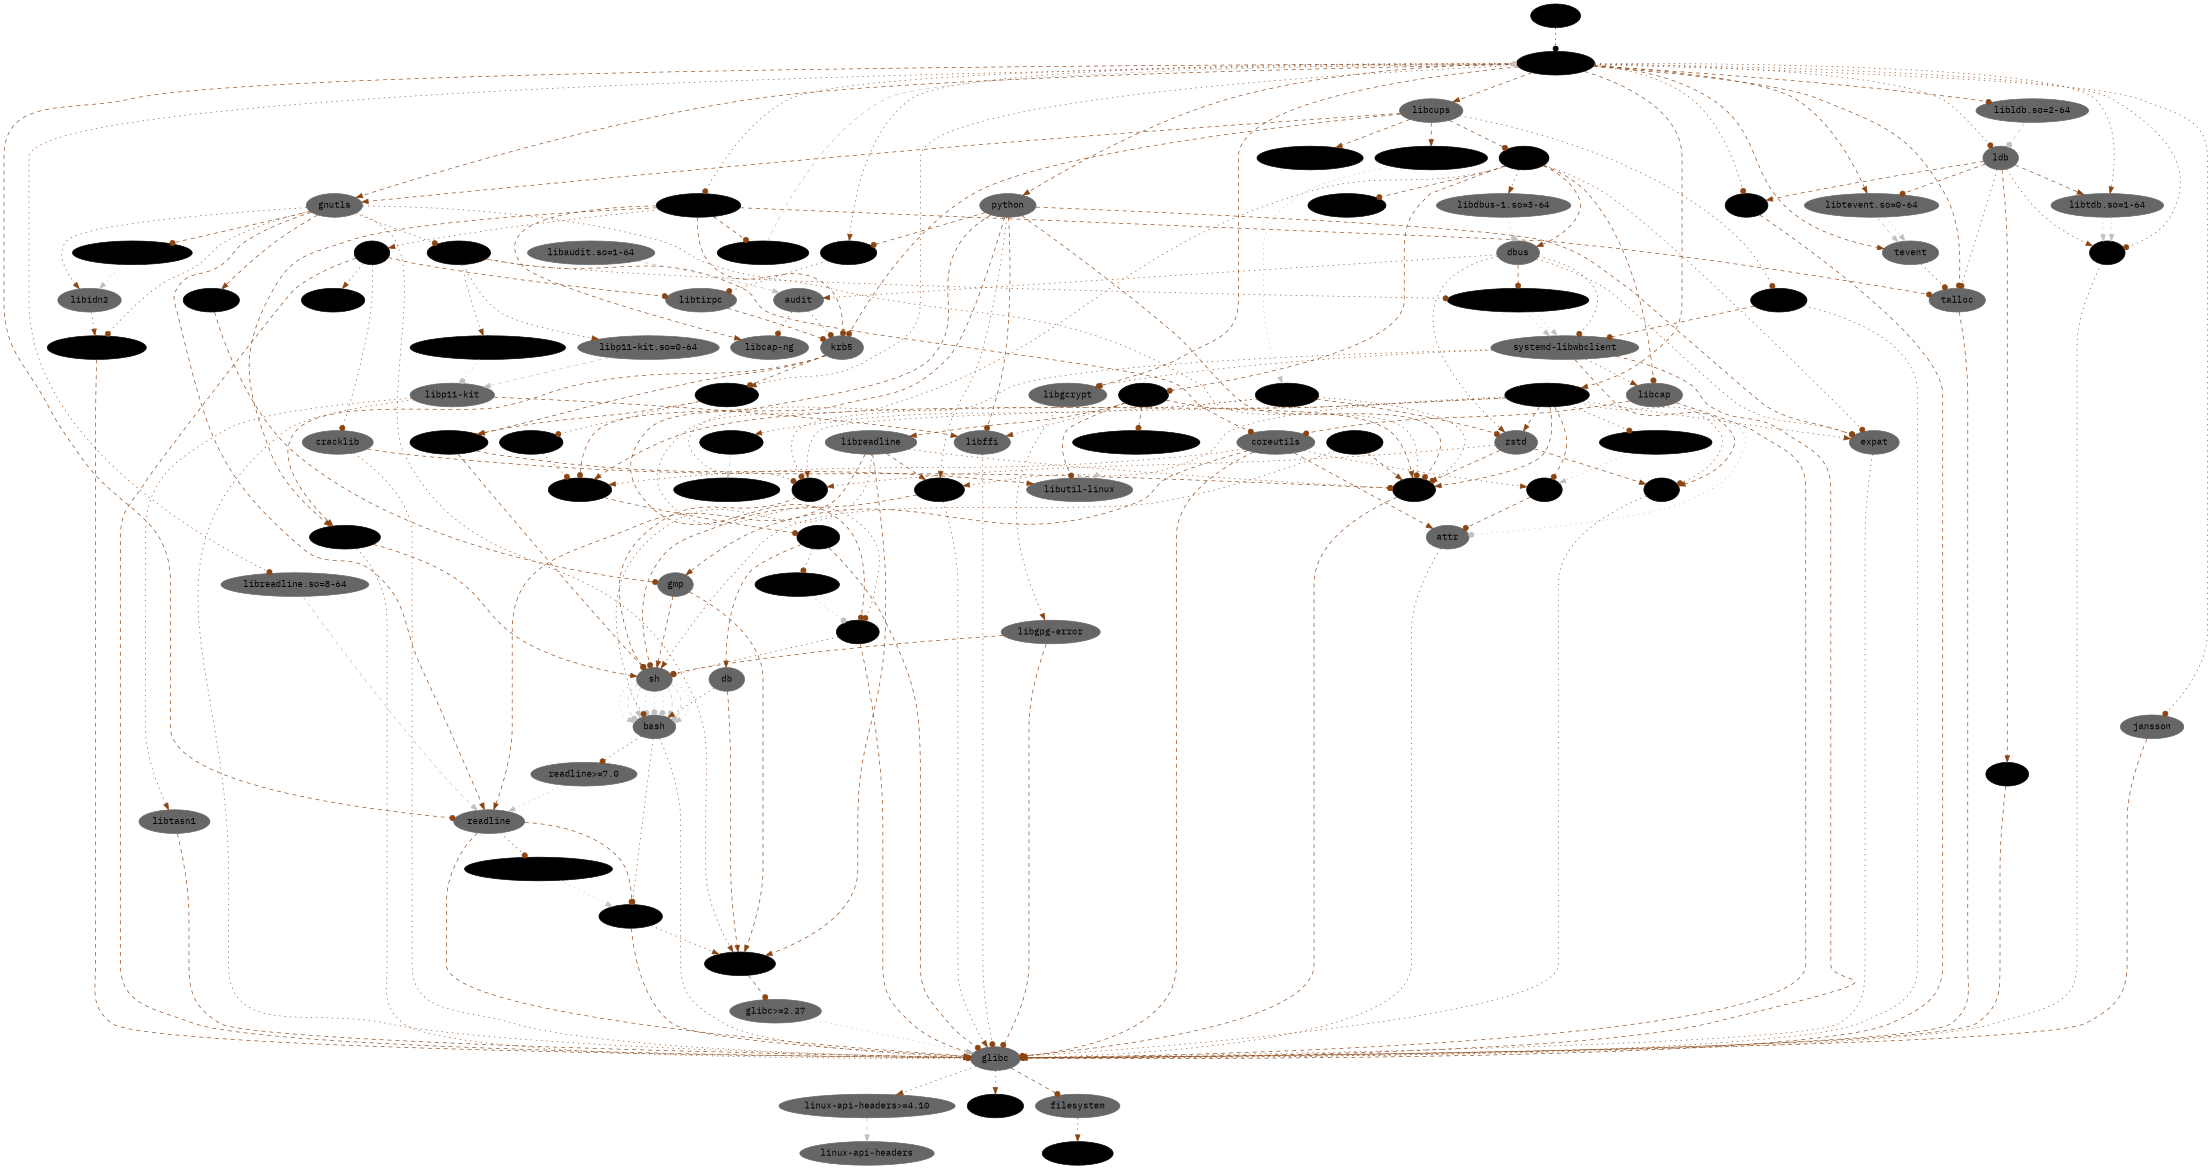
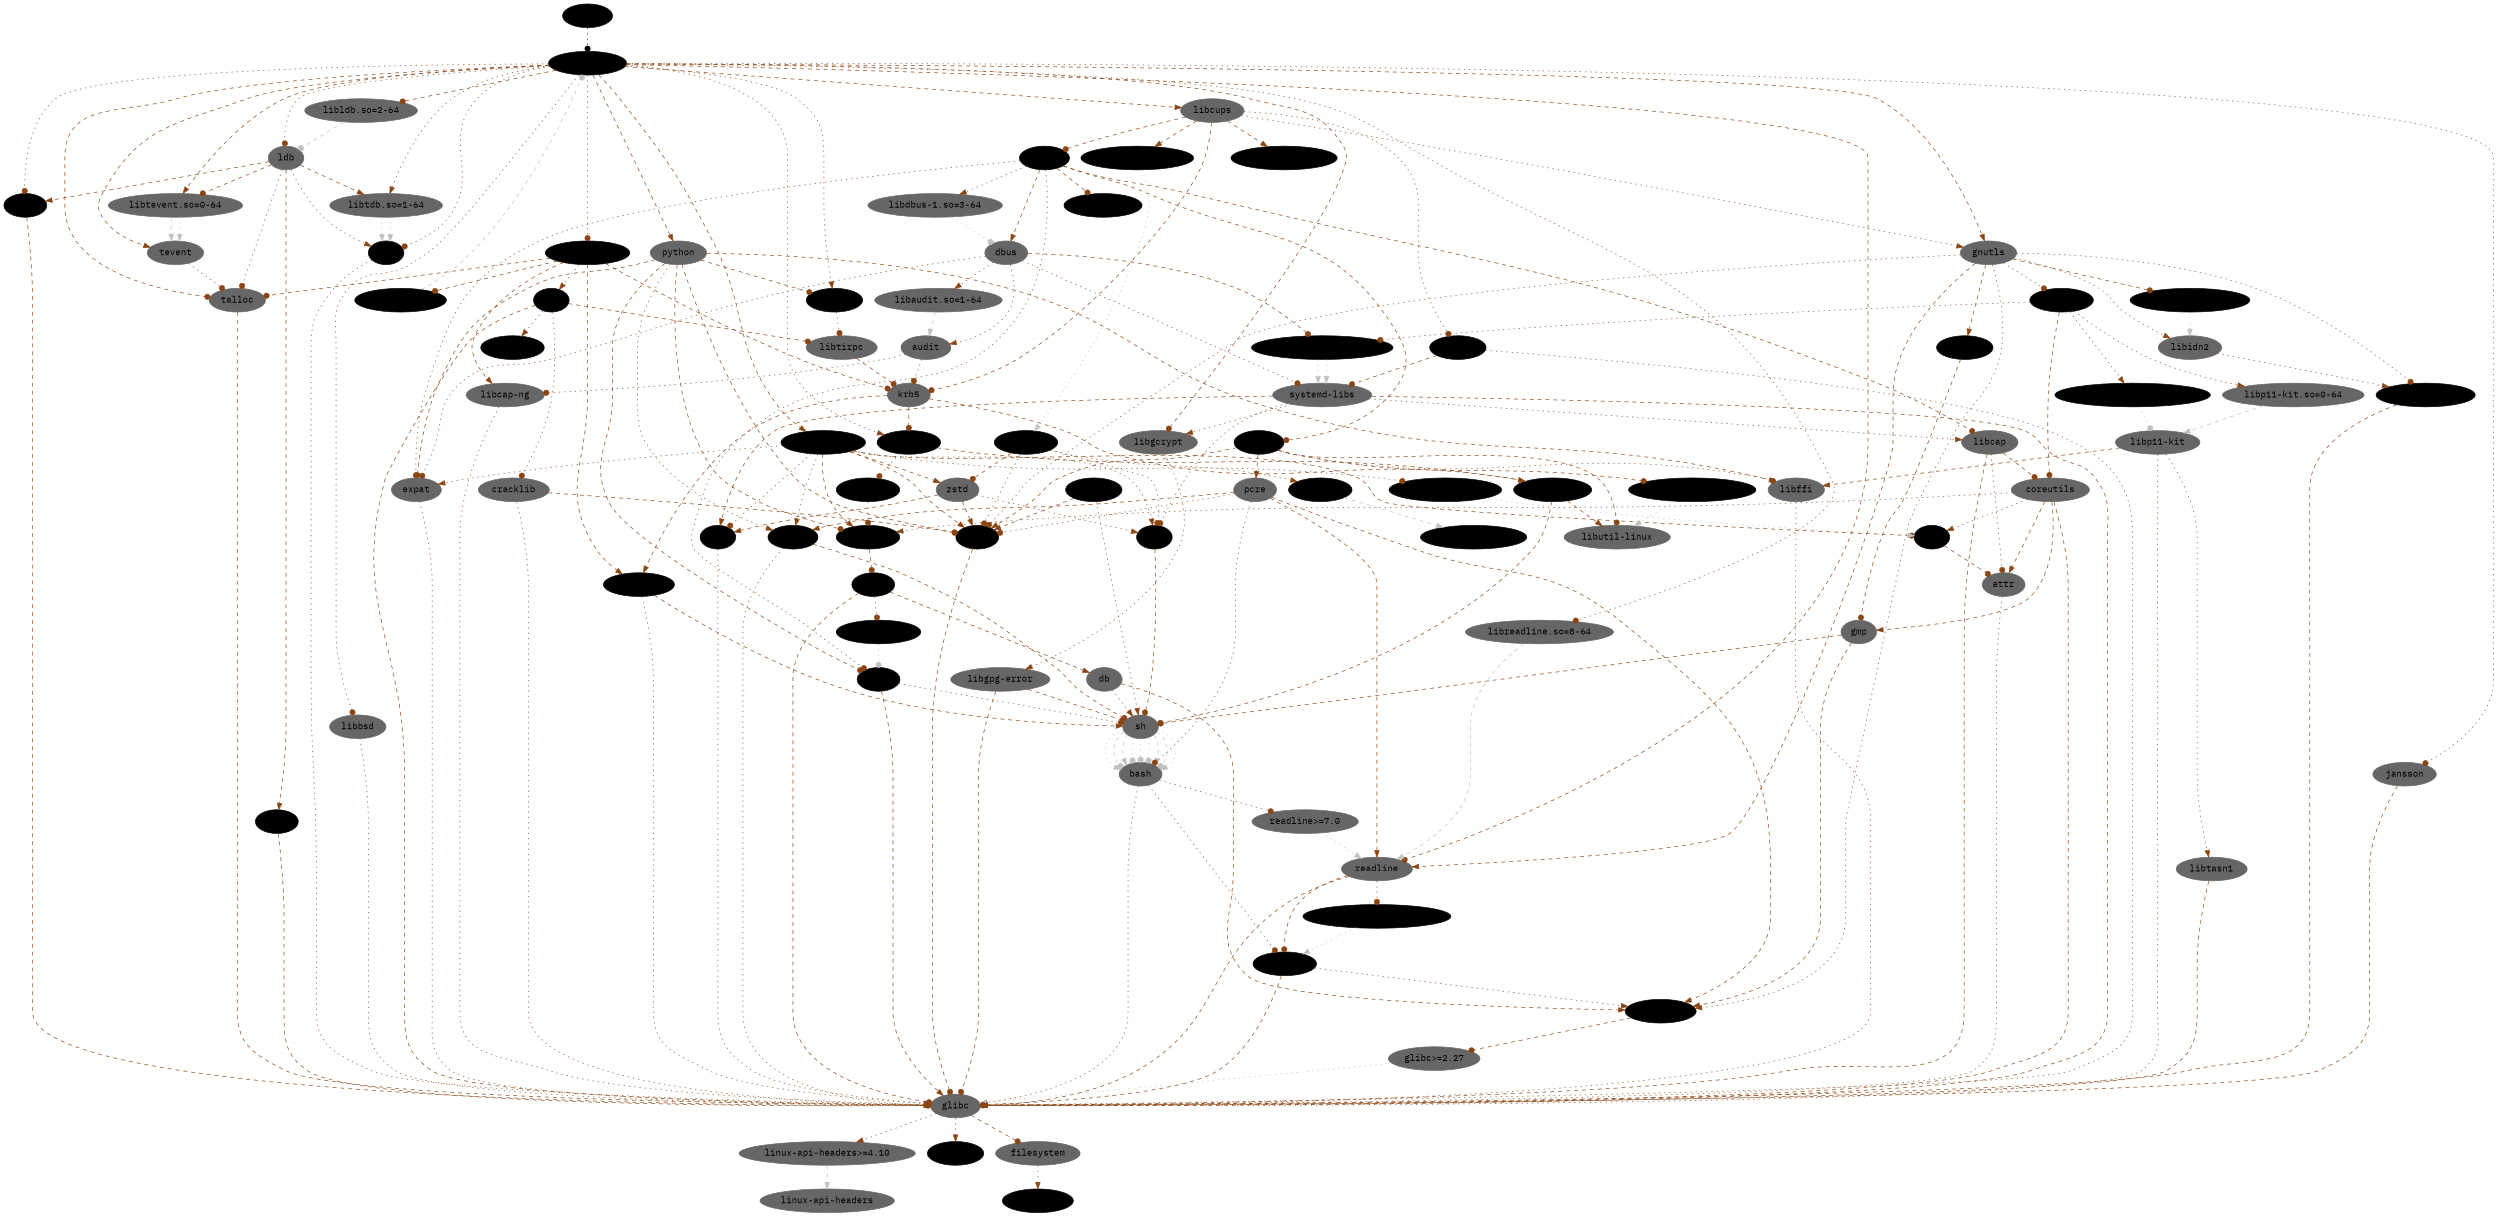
  digraph {
    fontname="IBM Plex Mono"
    node [color=black fontname="IBM Plex Mono" style=filled]
    edge [arrowhead=normal fontname="IBM Plex Mono" style=dashed color=chocolate4]
    START
    smbclient
    popt
    "cifs-utils"
    readline [color=gray40]
    libldap
    talloc [color=gray40]
    tdb
    ldb [color=gray40]
    "libtevent.so=0-64" [color=gray40]
    tevent [color=gray40]
    "libtdb.so=1-64" [color=gray40]
    libgcrypt [color=gray40]
    python [color=gray40]
    libnsl
    gnutls [color=gray40]
+   libbsd [color=gray40]
    libcups [color=gray40]
    libarchive
    jansson [color=gray40]
    "libldb.so=2-64" [color=gray40]
    "libreadline.so=8-64" [color=gray40]
    glibc [color=gray40]
    "libcap-ng" [color=gray40]
    keyutils
    krb5 [color=gray40]
    libwbclient
    pam
    ncurses
    "libncursesw.so=6-64"
    e2fsprogs
    libsasl
    lmdb
    "libgpg-error" [color=gray40]
    openssl
    gdbm
    zlib
    expat [color=gray40]
    bzip2
    libffi [color=gray40]
    libtirpc [color=gray40]
    "gcc-libs"
    nettle
    "p11-kit"
    libidn2 [color=gray40]
    libunistring
    "libidn2.so=0-64"
    "libtiff>=4.0.0"
    "libpng>=1.5.7"
    avahi
    libusb
    acl
    lz4
    xz
    zstd [color=gray40]
    "libacl.so=1-64"
    "linux-api-headers>=4.10" [color=gray40]
    tzdata
    filesystem [color=gray40]
    "linux-api-headers" [color=gray40]
    "iana-etc"
    sh [color=gray40]
    cracklib [color=gray40]
    pambase
    bash [color=gray40]
    "readline>=7.0" [color=gray40]
    "glibc>=2.27" [color=gray40]
    "libutil-linux" [color=gray40]
    perl
    "gdbm>=1.17"
    db [color=gray40]
    libtasn1 [color=gray40]
    gmp [color=gray40]
    "libp11-kit=0.23.20-5"
    coreutils [color=gray40]
    "libp11-kit.so=0-64" [color=gray40]
    "libsystemd.so=0-64"
    "libp11-kit" [color=gray40]
    attr [color=gray40]
-   "systemd-libs" [color=gray40 label="systemd-libwbclient"]
+   "systemd-libs" [color=gray40]
    libcap [color=gray40]
    libtiff
    libdaemon
    glib2
    dbus [color=gray40]
    "libdbus-1.so=3-64" [color=gray40]
    libjpeg
    "libjpeg-turbo"
    libpng
-   pcre [color=gray40 label=libreadline]
+   pcre [color=gray40]
    "libmount.so=1-64"
    audit [color=gray40]
    "libaudit.so=1-64" [color=gray40]
    START -> smbclient [arrowhead=dot style=dotted color=""]
    smbclient -> popt [arrowhead=dot style=dotted]
    smbclient -> "cifs-utils" [arrowhead=dot style=dotted]
    smbclient -> readline [arrowhead=dot]
    smbclient -> libldap [style=dotted]
    smbclient -> talloc [arrowhead=dot]
    smbclient -> tdb [arrowhead=dot style=dotted]
    smbclient -> ldb [arrowhead=dot style=dotted]
    smbclient -> "libtevent.so=0-64"
    smbclient -> tevent
    smbclient -> "libtdb.so=1-64" [style=dotted]
    smbclient -> libgcrypt [arrowhead=dot]
    smbclient -> python
    smbclient -> libnsl [style=dotted]
    smbclient -> gnutls
+   smbclient -> libbsd [arrowhead=dot style=dotted]
    smbclient -> libcups
    smbclient -> libarchive
    smbclient -> jansson [arrowhead=dot style=dotted]
    smbclient -> "libldb.so=2-64" [arrowhead=dot]
    smbclient -> "libreadline.so=8-64" [arrowhead=dot style=dotted]
    popt -> glibc
    "cifs-utils" -> talloc [arrowhead=dot]
    "cifs-utils" -> "libcap-ng"
    "cifs-utils" -> keyutils
    "cifs-utils" -> krb5 [arrowhead=dot]
    "cifs-utils" -> libwbclient [arrowhead=dot]
    "cifs-utils" -> pam [style=dotted]
    readline -> glibc
    readline -> ncurses [arrowhead=dot]
    readline -> "libncursesw.so=6-64" [arrowhead=dot style=dotted]
    libldap -> e2fsprogs
    libldap -> libsasl [arrowhead=dot style=dotted]
    talloc -> glibc
    tdb -> glibc [style=dotted]
    ldb -> popt
    ldb -> talloc [arrowhead=dot style=dotted]
    ldb -> tdb [style=dotted]
    ldb -> "libtevent.so=0-64" [arrowhead=dot]
    ldb -> "libtdb.so=1-64"
    ldb -> lmdb
    "libtevent.so=0-64" -> tevent [color=grey]
    "libtevent.so=0-64" -> tevent [color=grey style=dotted]
    tevent -> talloc [arrowhead=dot style=dotted]
    "libtdb.so=1-64" -> tdb [color=grey style=dotted]
    "libtdb.so=1-64" -> tdb [color=grey style=dotted]
    libgcrypt -> "libgpg-error" [style=dotted]
    python -> libnsl [arrowhead=dot]
    python -> openssl [arrowhead=dot]
    python -> gdbm [arrowhead=dot]
    python -> zlib [arrowhead=dot]
    python -> expat [arrowhead=dot]
    python -> bzip2 [style=dotted]
    python -> libffi [arrowhead=dot]
    libnsl -> libtirpc [arrowhead=dot style=dotted]
    gnutls -> readline
    gnutls -> zlib [arrowhead=dot style=dotted]
    gnutls -> "gcc-libs" [style=dotted]
    gnutls -> nettle
    gnutls -> "p11-kit" [arrowhead=dot style=dotted]
    gnutls -> libidn2 [style=dotted]
    gnutls -> libunistring [arrowhead=dot style=dotted]
    gnutls -> "libidn2.so=0-64" [arrowhead=dot]
-   libcups -> gnutls
+   libbsd -> glibc [style=dotted]
+   libcups -> gnutls [style=dotted]
    libcups -> krb5 [arrowhead=dot]
    libcups -> "libtiff>=4.0.0"
    libcups -> "libpng>=1.5.7"
    libcups -> avahi [arrowhead=dot]
    libcups -> libusb [arrowhead=dot style=dotted]
    libarchive -> openssl
    libarchive -> zlib
    libarchive -> expat [style=dotted]
    libarchive -> bzip2 [style=dotted]
    libarchive -> acl [arrowhead=dot]
    libarchive -> lz4 [arrowhead=dot style=dotted]
    libarchive -> xz [style=dotted]
    libarchive -> zstd
    libarchive -> "libacl.so=1-64" [arrowhead=dot style=dotted]
    jansson -> glibc
    "libldb.so=2-64" -> ldb [arrowhead=dot color=grey]
    "libreadline.so=8-64" -> readline [color=grey]
    glibc -> "linux-api-headers>=4.10" [style=dotted]
    glibc -> tzdata [style=dotted]
    glibc -> filesystem [arrowhead=dot]
+   "libcap-ng" -> glibc [arrowhead=dot style=dotted]
    keyutils -> glibc [arrowhead=dot style=dotted]
    keyutils -> sh
    krb5 -> libldap [arrowhead=dot]
    krb5 -> keyutils
    krb5 -> e2fsprogs
    libwbclient -> smbclient [arrowhead=dot color=grey]
    pam -> glibc [arrowhead=dot]
    pam -> libtirpc [arrowhead=dot]
    pam -> cracklib [arrowhead=dot style=dotted]
    pam -> pambase [style=dotted]
    ncurses -> glibc
    ncurses -> "gcc-libs" [style=dotted]
    "libncursesw.so=6-64" -> ncurses [color=grey style=dotted]
    e2fsprogs -> sh [arrowhead=dot]
    e2fsprogs -> "libutil-linux"
    libsasl -> openssl [arrowhead=dot style=dotted]
    lmdb -> glibc [arrowhead=dot]
    "libgpg-error" -> glibc [arrowhead=dot]
    "libgpg-error" -> sh [arrowhead=dot]
    openssl -> perl [arrowhead=dot]
    gdbm -> glibc
    gdbm -> sh [arrowhead=dot style=dotted]
    zlib -> glibc [arrowhead=dot]
    expat -> glibc [arrowhead=dot style=dotted]
    bzip2 -> glibc [style=dotted]
    bzip2 -> sh [arrowhead=dot]
-   libffi -> glibc [arrowhead=dot style=dotted]
+   libffi -> glibc [style=dotted]
    libtirpc -> krb5 [arrowhead=dot]
    "gcc-libs" -> "glibc>=2.27" [arrowhead=dot]
    nettle -> gmp [arrowhead=dot]
    "p11-kit" -> "libp11-kit=0.23.20-5" [style=dotted]
    "p11-kit" -> coreutils [arrowhead=dot]
    "p11-kit" -> "libp11-kit.so=0-64" [style=dotted]
    "p11-kit" -> "libsystemd.so=0-64" [arrowhead=dot style=dotted]
    libidn2 -> libunistring [style=dotted]
    libunistring -> glibc
    "libidn2.so=0-64" -> libidn2 [color=grey style=dotted]
    "libtiff>=4.0.0" -> libtiff [color=grey style=dotted]
    avahi -> gdbm [arrowhead=dot style=dotted]
    avahi -> expat [arrowhead=dot style=dotted]
    avahi -> libcap [arrowhead=dot]
    avahi -> libdaemon [arrowhead=dot]
    avahi -> glib2 [arrowhead=dot]
    avahi -> dbus
    avahi -> "libdbus-1.so=3-64" [style=dotted]
    libusb -> glibc [arrowhead=dot style=dotted]
    libusb -> "systemd-libs" [arrowhead=dot]
    acl -> attr [arrowhead=dot]
    lz4 -> glibc [style=dotted]
    xz -> sh [arrowhead=dot]
    zstd -> zlib
    zstd -> lz4
    zstd -> xz [style=dotted]
    "libacl.so=1-64" -> acl [color=grey style=dotted]
    "linux-api-headers>=4.10" -> "linux-api-headers" [color=grey]
    filesystem -> "iana-etc" [style=dotted]
    sh -> bash [color=grey style=dotted]
    sh -> bash [arrowhead=dot color=grey]
    sh -> bash [color=grey]
    sh -> bash [arrowhead=dot color=grey style=dotted]
    sh -> bash [arrowhead=dot color=grey style=dotted]
    sh -> bash [arrowhead=dot color=grey style=dotted]
    sh -> bash [color=grey]
    sh -> bash [arrowhead=dot color=grey]
    sh -> bash [color=grey style=dotted]
    cracklib -> glibc [arrowhead=dot style=dotted]
    cracklib -> zlib [arrowhead=dot]
    bash -> glibc [style=dotted]
    bash -> ncurses [arrowhead=dot style=dotted]
    bash -> "readline>=7.0" [arrowhead=dot style=dotted]
    "readline>=7.0" -> readline [color=grey style=dotted]
    "glibc>=2.27" -> glibc [color=grey style=dotted]
    perl -> glibc [arrowhead=dot]
    perl -> "gdbm>=1.17" [arrowhead=dot style=dotted]
    perl -> db
    "gdbm>=1.17" -> gdbm [arrowhead=dot color=grey style=dotted]
    db -> "gcc-libs"
-   db -> bash [style=dotted]
+   db -> sh [style=dotted]
    libtasn1 -> glibc
    gmp -> "gcc-libs"
-   gmp -> sh
+   gmp -> sh [arrowhead=dot]
    "libp11-kit=0.23.20-5" -> "libp11-kit" [arrowhead=dot color=grey style=dotted]
    coreutils -> glibc [arrowhead=dot]
    coreutils -> openssl [style=dotted]
    coreutils -> acl [style=dotted]
    coreutils -> gmp
    coreutils -> attr
    "libp11-kit.so=0-64" -> "libp11-kit" [color=grey]
    "libsystemd.so=0-64" -> "systemd-libs" [color=grey style=dotted]
    "libsystemd.so=0-64" -> "systemd-libs" [color=grey style=dotted]
    "libp11-kit" -> glibc [style=dotted]
    "libp11-kit" -> libffi
    "libp11-kit" -> libtasn1 [style=dotted]
    attr -> glibc [style=dotted]
    "systemd-libs" -> libgcrypt [style=dotted]
    "systemd-libs" -> glibc
    "systemd-libs" -> lz4
    "systemd-libs" -> xz [arrowhead=dot style=dotted]
    "systemd-libs" -> libcap [style=dotted]
    libcap -> glibc [arrowhead=dot]
    libcap -> coreutils [arrowhead=dot]
-   libcap -> attr [arrowhead=dot color=grey style=dotted]
+   libcap -> attr [arrowhead=dot style=dotted]
    libtiff -> zlib [arrowhead=dot style=dotted]
    libtiff -> xz [arrowhead=dot style=dotted]
    libtiff -> zstd [arrowhead=dot]
    libtiff -> libjpeg [style=dotted]
    glib2 -> zlib
    glib2 -> libffi [style=dotted]
    glib2 -> "libutil-linux" [arrowhead=dot]
    glib2 -> pcre
    glib2 -> "libmount.so=1-64" [arrowhead=dot]
    dbus -> expat [arrowhead=dot style=dotted]
    dbus -> "libsystemd.so=0-64" [arrowhead=dot]
    dbus -> "systemd-libs" [arrowhead=dot style=dotted]
    dbus -> audit [style=dotted]
-   dbus -> zstd [style=dotted]
+   dbus -> "libaudit.so=1-64" [style=dotted]
    "libdbus-1.so=3-64" -> dbus [arrowhead=dot color=grey style=dotted]
    libjpeg -> "libjpeg-turbo" [color=grey]
    libpng -> zlib
    libpng -> sh [style=dotted]
    pcre -> readline
    pcre -> zlib [arrowhead=dot style=dotted]
    pcre -> bzip2
    pcre -> "gcc-libs"
    pcre -> bash [arrowhead=dot style=dotted]
    "libmount.so=1-64" -> "libutil-linux" [color=grey style=dotted]
    audit -> "libcap-ng" [arrowhead=dot style=dotted]
    audit -> krb5 [arrowhead=dot style=dotted]
    "libaudit.so=1-64" -> audit [color=grey]
  }
